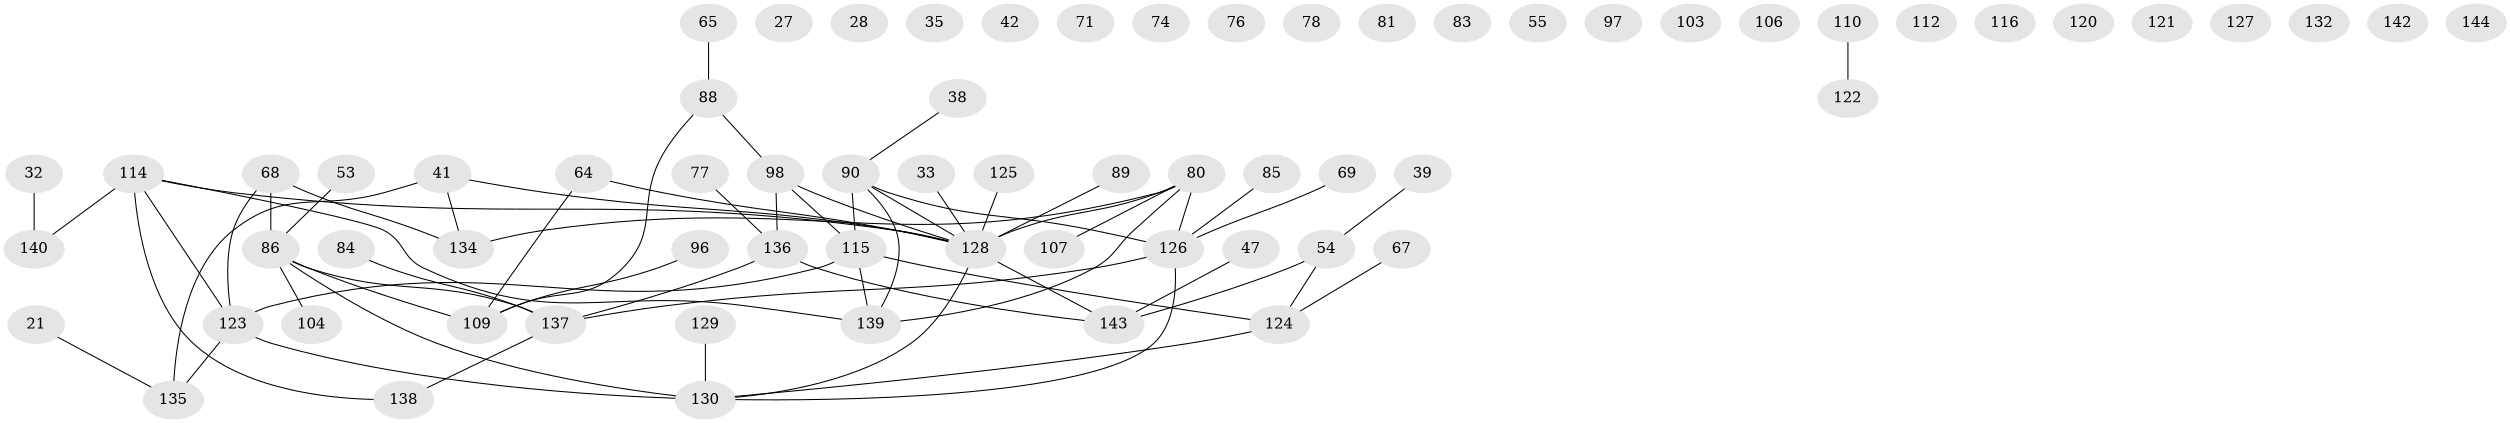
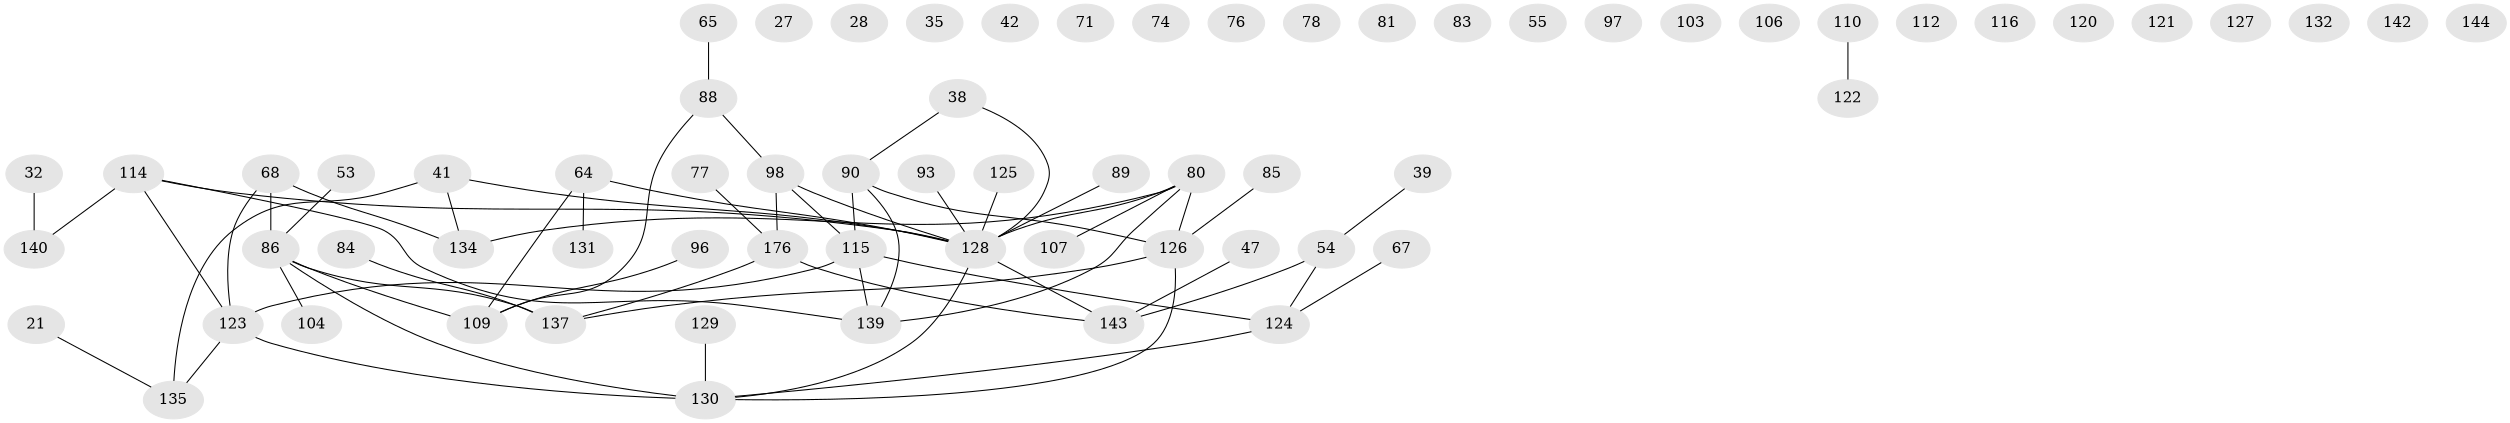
  graph {
    node [color=gray90 style=filled]
    21
    135
    27 [super="+15"]
    28
    137 [super="+11+92+70"]
-   138 [super="+53"]
    32
    140
    35
    90 [super="+82"]
    126 [super="+4+17+48"]
    139 [super="+1+63"]
    115 [super="+22+94+20"]
    38
    128 [super="+12+111+105+113+100"]
    143
    130 [super="+16+117+101"]
    54 [super="+7"]
    124
    39
    41 [super="+19"]
    134 [super="+119"]
    42
    47
    64 [super="+56"]
    109 [super="+37+52"]
+   131
    65 [super="+61"]
    88
    98 [super="+60"]
    67
    68 [super="+50"]
    86 [super="+6+43"]
    123 [super="+24+102"]
    104 [super="+10+59"]
-   69
    71
    n38 [label=53]
    74 [super="+44"]
    76
-   136 [super="+34+72+66"]
+   136 [super="+34+72+66" label=176]
    77
    78
    80 [super="+26+79"]
    107
    81
    83
    84
    85
    89 [super="+14+57+62"]
-   93 [label=33]
+   93
    n52 [label=55]
    96
    97
    103
    106
    110 [super="+40"]
    122
    112
    114 [super="+91"]
    116
    120
    121 [super="+49"]
    125
    127
    129
    132
    142
    144
    21 -- 135
-   137 -- 138
    32 -- 140
    90 -- 126 [weight=2]
    90 -- 139
    90 -- 115
    126 -- 137
    126 -- 130
    115 -- 139
    115 -- 124
    115 -- 123
    38 -- 90
-   90 -- 128
+   38 -- 128
    128 -- 143
    128 -- 130
    54 -- 143 [weight=2]
    54 -- 124
    124 -- 130
    39 -- 54
    41 -- 135 [weight=2]
    41 -- 128
    41 -- 134
    47 -- 143
    64 -- 128 [weight=2]
    64 -- 109
+   64 -- 131
    65 -- 88
    88 -- 109
    88 -- 98
    98 -- 115
    98 -- 128 [weight=3]
    98 -- 136
    67 -- 124
    68 -- 134
    68 -- 86 [weight=2]
    68 -- 123
    86 -- 137 [weight=2]
    86 -- 130 [weight=2]
    86 -- 109
    86 -- 104
    123 -- 135
    123 -- 130
-   69 -- 126
    n38 -- 86
    136 -- 137
    136 -- 143
    77 -- 136 [weight=2]
    80 -- 126 [weight=2]
    80 -- 139
    80 -- 128
    80 -- 134
    80 -- 107
    84 -- 137
    85 -- 126
    89 -- 128
    93 -- 128
    96 -- 109
    110 -- 122
-   114 -- 138
    114 -- 140
    114 -- 139
    114 -- 128
    114 -- 123
    125 -- 128 [weight=2]
    129 -- 130
  }
